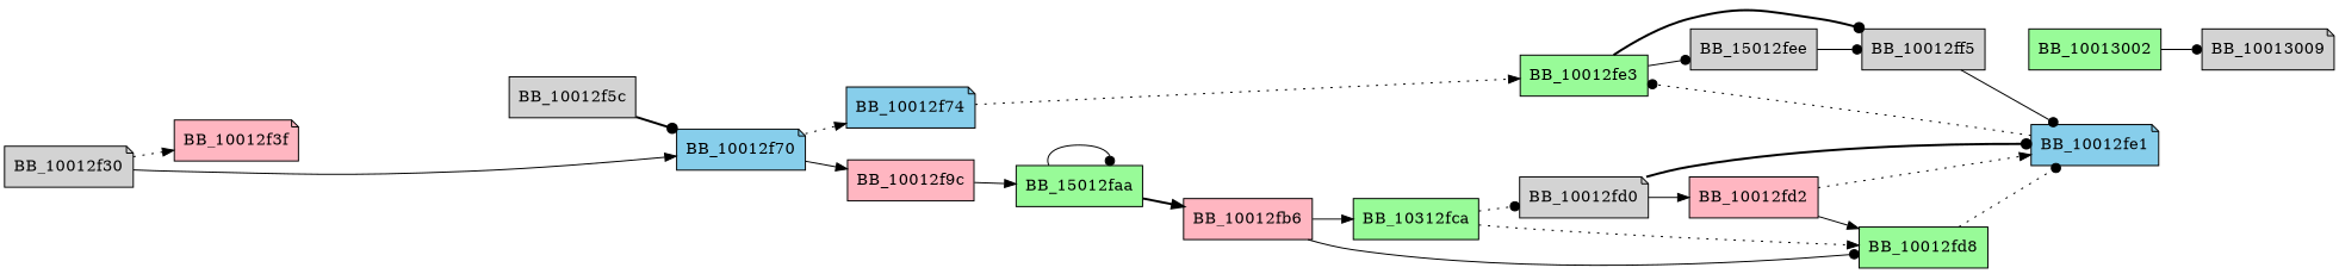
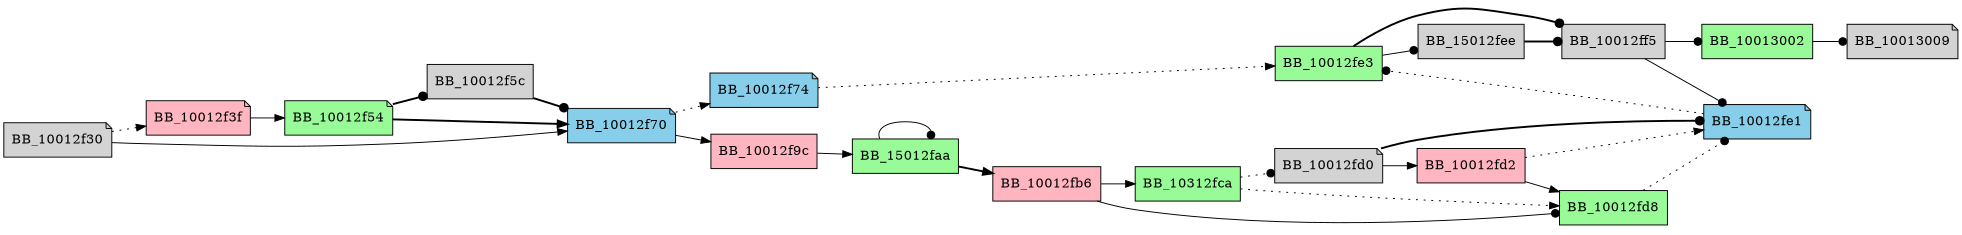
  digraph {
    rankdir=LR
    node [fillcolor=lightgrey shape=box style=filled]
    edge [arrowhead=normal style=solid]
    BB_10012f30 [shape=note]
    BB_10012f3f [fillcolor=lightpink shape=note]
    BB_10012f70 [fillcolor=skyblue shape=note]
+   BB_10012f54 [fillcolor=palegreen shape=note]
    BB_10012f5c
    BB_10012f74 [fillcolor=skyblue shape=note]
    BB_10012f9c [fillcolor=lightpink]
    BB_10012fe3 [fillcolor=palegreen]
    n9 [fillcolor=palegreen label=BB_15012faa]
    n10 [label=BB_15012fee]
    BB_10012ff5
    BB_10012fb6 [fillcolor=lightpink]
    BB_10012fe1 [fillcolor=skyblue shape=note]
    BB_10013002 [fillcolor=palegreen]
    n15 [fillcolor=palegreen label=BB_10312fca]
    BB_10012fd8 [fillcolor=palegreen]
    BB_10012fd0 [shape=note]
    BB_10012fd2 [fillcolor=lightpink]
    BB_10013009 [shape=note]
    BB_10012f30 -> BB_10012f3f [style=dotted]
    BB_10012f30 -> BB_10012f70
+   BB_10012f3f -> BB_10012f54
    BB_10012f70 -> BB_10012f74 [style=dotted]
    BB_10012f70 -> BB_10012f9c
+   BB_10012f54 -> BB_10012f70 [style=bold]
+   BB_10012f54 -> BB_10012f5c [arrowhead=dot style=bold]
    BB_10012f5c -> BB_10012f70 [arrowhead=dot style=bold]
    BB_10012f74 -> BB_10012fe3 [style=dotted]
    BB_10012f9c -> n9
    BB_10012fe3 -> n10 [arrowhead=dot]
    BB_10012fe3 -> BB_10012ff5 [arrowhead=dot style=bold]
    n9 -> n9 [arrowhead=dot]
    n9 -> BB_10012fb6 [style=bold]
-   n10 -> BB_10012ff5 [arrowhead=dot]
+   n10 -> BB_10012ff5 [arrowhead=dot style=bold]
    BB_10012ff5 -> BB_10012fe1 [arrowhead=dot]
+   BB_10012ff5 -> BB_10013002 [arrowhead=dot]
    BB_10012fb6 -> n15
    BB_10012fb6 -> BB_10012fd8 [arrowhead=dot]
    BB_10012fe1 -> BB_10012fe3 [arrowhead=dot style=dotted]
    BB_10013002 -> BB_10013009 [arrowhead=dot]
    n15 -> BB_10012fd8 [style=dotted]
    n15 -> BB_10012fd0 [arrowhead=dot style=dotted]
    BB_10012fd8 -> BB_10012fe1 [arrowhead=dot style=dotted]
    BB_10012fd0 -> BB_10012fe1 [arrowhead=dot style=bold]
    BB_10012fd0 -> BB_10012fd2
    BB_10012fd2 -> BB_10012fe1 [style=dotted]
    BB_10012fd2 -> BB_10012fd8
  }
